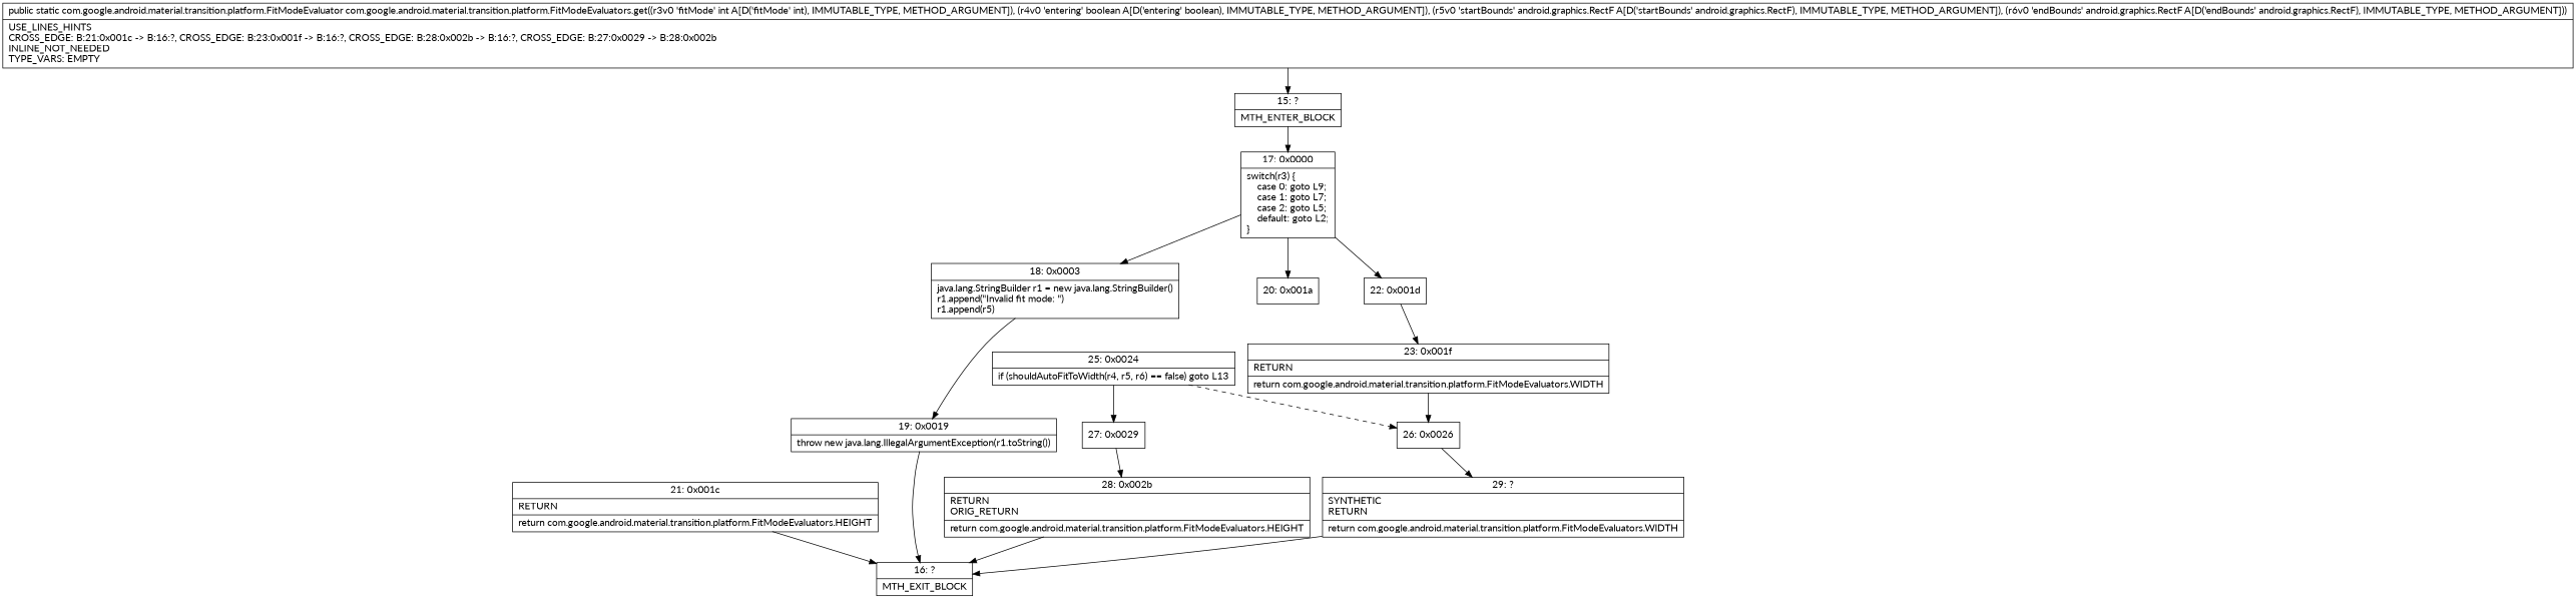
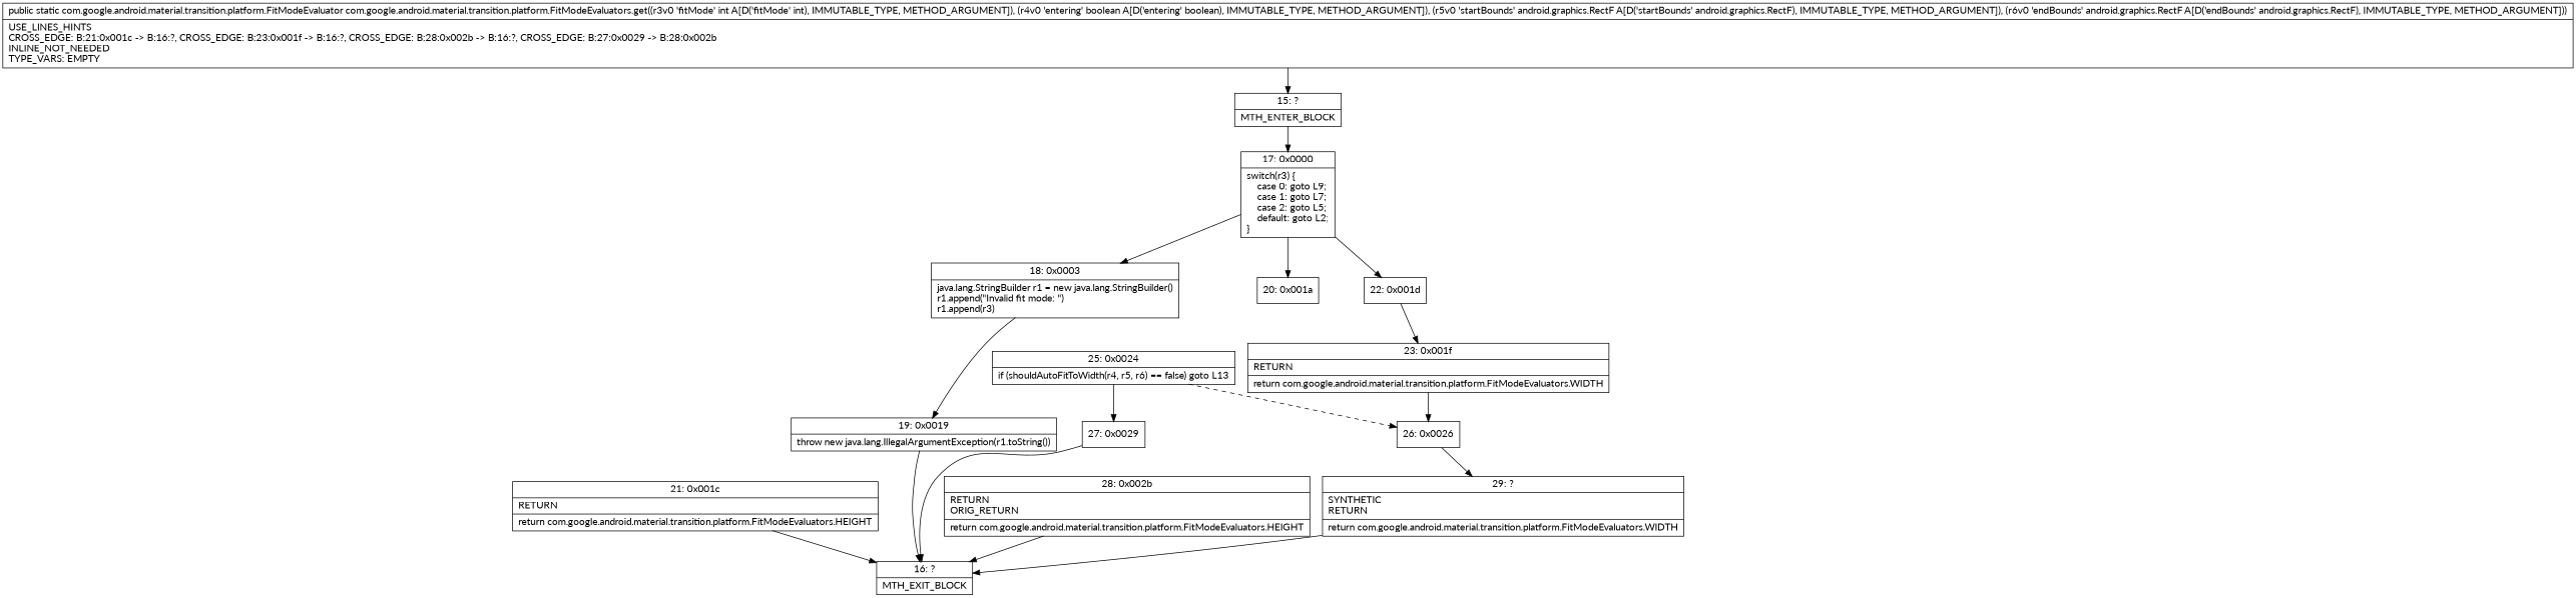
  digraph {
    fontname=Lato
    node [fontname=Lato shape=record]
    edge [fontname=Lato]
    n1 [label="{15\:\ ?|MTH_ENTER_BLOCK\l}"]
    n2 [label="{17\:\ 0x0000|switch(r3) \{\l    case 0: goto L9;\l    case 1: goto L7;\l    case 2: goto L5;\l    default: goto L2;\l\}\l}"]
-   n3 [label="{18\:\ 0x0003|java.lang.StringBuilder r1 = new java.lang.StringBuilder()\lr1.append(\"Invalid fit mode: \")\lr1.append(r5)\l}"]
+   n3 [label="{18\:\ 0x0003|java.lang.StringBuilder r1 = new java.lang.StringBuilder()\lr1.append(\"Invalid fit mode: \")\lr1.append(r3)\l}"]
    n4 [label="{20\:\ 0x001a}"]
    n5 [label="{22\:\ 0x001d}"]
    n6 [label="{19\:\ 0x0019|throw new java.lang.IllegalArgumentException(r1.toString())\l}"]
    n7 [label="{23\:\ 0x001f|RETURN\l|return com.google.android.material.transition.platform.FitModeEvaluators.WIDTH\l}"]
    n8 [label="{16\:\ ?|MTH_EXIT_BLOCK\l}"]
    n9 [label="{21\:\ 0x001c|RETURN\l|return com.google.android.material.transition.platform.FitModeEvaluators.HEIGHT\l}"]
    n10 [label="{26\:\ 0x0026}"]
    n11 [label="{25\:\ 0x0024|if (shouldAutoFitToWidth(r4, r5, r6) == false) goto L13\l}"]
    n12 [label="{27\:\ 0x0029}"]
    n13 [label="{29\:\ ?|SYNTHETIC\lRETURN\l|return com.google.android.material.transition.platform.FitModeEvaluators.WIDTH\l}"]
    n14 [label="{28\:\ 0x002b|RETURN\lORIG_RETURN\l|return com.google.android.material.transition.platform.FitModeEvaluators.HEIGHT\l}"]
    n15 [label="{public static com.google.android.material.transition.platform.FitModeEvaluator com.google.android.material.transition.platform.FitModeEvaluators.get((r3v0 'fitMode' int A[D('fitMode' int), IMMUTABLE_TYPE, METHOD_ARGUMENT]), (r4v0 'entering' boolean A[D('entering' boolean), IMMUTABLE_TYPE, METHOD_ARGUMENT]), (r5v0 'startBounds' android.graphics.RectF A[D('startBounds' android.graphics.RectF), IMMUTABLE_TYPE, METHOD_ARGUMENT]), (r6v0 'endBounds' android.graphics.RectF A[D('endBounds' android.graphics.RectF), IMMUTABLE_TYPE, METHOD_ARGUMENT]))  | USE_LINES_HINTS\lCROSS_EDGE: B:21:0x001c \-\> B:16:?, CROSS_EDGE: B:23:0x001f \-\> B:16:?, CROSS_EDGE: B:28:0x002b \-\> B:16:?, CROSS_EDGE: B:27:0x0029 \-\> B:28:0x002b\lINLINE_NOT_NEEDED\lTYPE_VARS: EMPTY\l}"]
    n1 -> n2
    n2 -> n3
    n2 -> n4
    n2 -> n5
    n3 -> n6
    n5 -> n7
    n6 -> n8
    n7 -> n10
    n9 -> n8
    n10 -> n13
    n11 -> n10 [style=dashed]
    n11 -> n12
-   n12 -> n14
+   n12 -> n8
    n13 -> n8
    n14 -> n8
    n15 -> n1
  }
